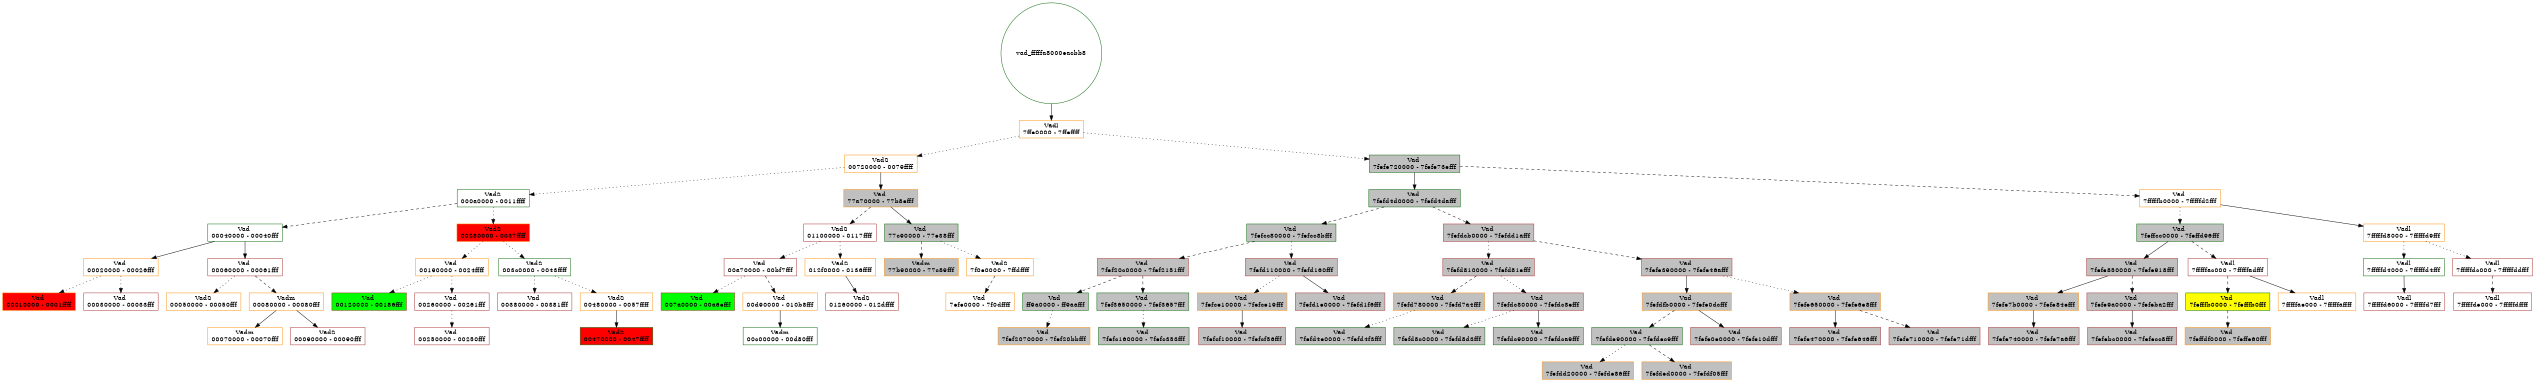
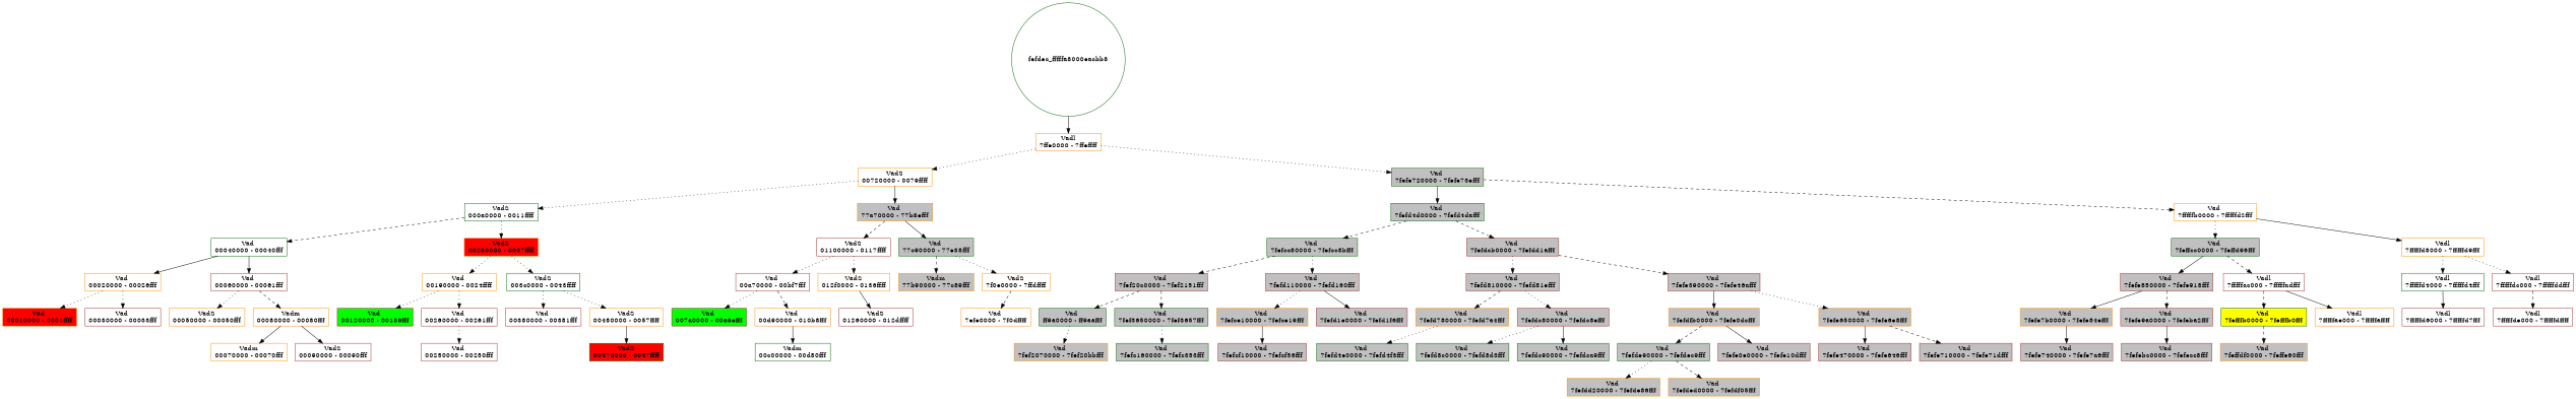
  digraph {
    rankdir=TB
    node [color=brown fillcolor=gray shape=record style=filled]
    edge [style=dotted]
    n1 [color=darkorange fillcolor=white label="{ Vadl\n7ffe0000 - 7ffeffff }"]
-   vad_fffffa8000eacbb8 [color=darkgreen shape=circle fillcolor="" style=""]
+   vad_fffffa8000eacbb8 [color=darkgreen shape=circle label=fefdec_fffffa8000eacbb8 fillcolor="" style=""]
    n3 [color=darkorange fillcolor=white label="{ VadS\n00720000 - 0079ffff }"]
    n4 [color=darkgreen label="{ Vad \n7fefe720000 - 7fefe73efff }"]
    n5 [color=darkgreen fillcolor=white label="{ VadS\n000a0000 - 0011ffff }"]
    n6 [color=darkorange label="{ Vad \n77a70000 - 77b8efff }"]
    n7 [color=darkgreen fillcolor=white label="{ Vad \n00040000 - 00040fff }"]
    n8 [color=darkorange fillcolor=red label="{ VadS\n00280000 - 0037ffff }"]
    n9 [color=darkorange fillcolor=white label="{ Vad \n00020000 - 00026fff }"]
    n10 [fillcolor=white label="{ Vad \n00060000 - 00061fff }"]
    n11 [color=darkorange fillcolor=red label="{ Vad \n00010000 - 0001ffff }"]
    n12 [fillcolor=white label="{ Vad \n00030000 - 00033fff }"]
    n13 [color=darkorange fillcolor=white label="{ VadS\n00050000 - 00050fff }"]
    n14 [color=darkorange fillcolor=white label="{ Vadm\n00080000 - 00080fff }"]
    n15 [color=darkorange fillcolor=white label="{ Vadm\n00070000 - 00070fff }"]
    n16 [fillcolor=white label="{ VadS\n00090000 - 00090fff }"]
    n17 [color=darkorange fillcolor=white label="{ Vad \n00190000 - 0024ffff }"]
    n18 [color=darkgreen fillcolor=white label="{ VadS\n003c0000 - 0043ffff }"]
    n19 [fillcolor=green label="{ Vad \n00120000 - 00186fff }"]
    n20 [fillcolor=white label="{ Vad \n00260000 - 00261fff }"]
    n21 [fillcolor=white label="{ Vad \n00250000 - 00250fff }"]
    n22 [fillcolor=white label="{ Vad \n00380000 - 00381fff }"]
    n23 [color=darkorange fillcolor=white label="{ VadS\n00480000 - 0057ffff }"]
    n24 [color=darkgreen fillcolor=red label="{ VadS\n00470000 - 0047ffff }"]
    n25 [fillcolor=white label="{ VadS\n01100000 - 0117ffff }"]
    n26 [color=darkgreen label="{ Vad \n77c90000 - 77e38fff }"]
    n27 [fillcolor=white label="{ Vad \n00a70000 - 00bf7fff }"]
    n28 [color=darkorange fillcolor=white label="{ VadS\n012f0000 - 0136ffff }"]
    n29 [fillcolor=green label="{ Vad \n007a0000 - 00a6efff }"]
    n30 [color=darkorange fillcolor=white label="{ Vad \n00d90000 - 010b8fff }"]
    n31 [color=darkgreen fillcolor=white label="{ Vadm\n00c00000 - 00d80fff }"]
    n32 [fillcolor=white label="{ VadS\n01260000 - 012dffff }"]
    n33 [color=darkorange label="{ Vadm\n77b90000 - 77c89fff }"]
    n34 [color=darkorange fillcolor=white label="{ VadS\n7f0e0000 - 7ffdffff }"]
    n35 [color=darkorange fillcolor=white label="{ Vad \n7efe0000 - 7f0dffff }"]
    n36 [color=darkgreen label="{ Vad \n7fefd4d0000 - 7fefd4dafff }"]
    n37 [color=darkorange fillcolor=white label="{ Vad \n7fffffb0000 - 7fffffd2fff }"]
    n38 [color=darkgreen label="{ Vad \n7fefcc80000 - 7fefcc8bfff }"]
    n39 [label="{ Vad \n7fefdcb0000 - 7fefdd1afff }"]
    n40 [label="{ Vad \n7fef20c0000 - 7fef2151fff }"]
    n41 [label="{ Vad \n7fefd110000 - 7fefd160fff }"]
    n42 [color=darkgreen label="{ Vad \nff9a0000 - ff9aafff }"]
    n43 [color=darkgreen label="{ Vad \n7fef3650000 - 7fef3657fff }"]
    n44 [color=darkorange label="{ Vad \n7fef2070000 - 7fef20bbfff }"]
    n45 [color=darkgreen label="{ Vad \n7fefc160000 - 7fefc353fff }"]
    n46 [color=darkorange label="{ Vad \n7fefce10000 - 7fefce19fff }"]
    n47 [label="{ Vad \n7fefd1e0000 - 7fefd1f6fff }"]
    n48 [label="{ Vad \n7fefcf10000 - 7fefcf56fff }"]
    n49 [label="{ Vad \n7fefd810000 - 7fefd81efff }"]
    n50 [label="{ Vad \n7fefe390000 - 7fefe46afff }"]
    n51 [color=darkorange label="{ Vad \n7fefd780000 - 7fefd7a4fff }"]
    n52 [label="{ Vad \n7fefdc80000 - 7fefdc8efff }"]
    n53 [color=darkgreen label="{ Vad \n7fefd4e0000 - 7fefd4f3fff }"]
    n54 [color=darkgreen label="{ Vad \n7fefd8c0000 - 7fefd8d3fff }"]
    n55 [color=darkgreen label="{ Vad \n7fefdc90000 - 7fefdca9fff }"]
    n56 [color=darkorange label="{ Vad \n7fefdfb0000 - 7fefe0dcfff }"]
    n57 [color=darkorange label="{ Vad \n7fefe650000 - 7fefe6e8fff }"]
    n58 [color=darkgreen label="{ Vad \n7fefde90000 - 7fefdec9fff }"]
    n59 [label="{ Vad \n7fefe0e0000 - 7fefe10dfff }"]
    n60 [color=darkorange label="{ Vad \n7fefdd20000 - 7fefde86fff }"]
    n61 [color=darkorange label="{ Vad \n7fefded0000 - 7fefdf05fff }"]
    n62 [label="{ Vad \n7fefe470000 - 7fefe646fff }"]
    n63 [label="{ Vad \n7fefe710000 - 7fefe71dfff }"]
    n64 [color=darkgreen label="{ Vad \n7feffcc0000 - 7feffd96fff }"]
    n65 [color=darkorange fillcolor=white label="{ Vadl\n7fffffd8000 - 7fffffd9fff }"]
    n66 [label="{ Vad \n7fefe850000 - 7fefe918fff }"]
    n67 [fillcolor=white label="{ Vadl\n7fffffac000 - 7fffffadfff }"]
    n68 [color=darkorange label="{ Vad \n7fefe7b0000 - 7fefe84efff }"]
    n69 [label="{ Vad \n7fefe9a0000 - 7fefeba2fff }"]
    n70 [label="{ Vad \n7fefe740000 - 7fefe7a6fff }"]
    n71 [label="{ Vad \n7fefebc0000 - 7fefecc8fff }"]
    n72 [color=darkgreen fillcolor=yellow label="{ Vad \n7fefffb0000 - 7fefffb0fff }"]
    n73 [color=darkorange fillcolor=white label="{ Vadl\n7fffffae000 - 7fffffaffff }"]
    n74 [color=darkorange label="{ Vad \n7feffdf0000 - 7feffe60fff }"]
    n75 [color=darkgreen fillcolor=white label="{ Vadl\n7fffffd4000 - 7fffffd4fff }"]
    n76 [fillcolor=white label="{ Vadl\n7fffffdc000 - 7fffffddfff }"]
    n77 [fillcolor=white label="{ Vadl\n7fffffd6000 - 7fffffd7fff }"]
    n78 [fillcolor=white label="{ Vadl\n7fffffde000 - 7fffffdffff }"]
    n1 -> n3
    n1 -> n4
    vad_fffffa8000eacbb8 -> n1 [style=solid]
    n3 -> n5
    n3 -> n6 [style=solid]
    n4 -> n36 [style=solid]
    n4 -> n37 [style=dashed]
    n5 -> n7 [style=dashed]
    n5 -> n8
    n6 -> n25 [style=dashed]
    n6 -> n26 [style=solid]
    n7 -> n9 [style=solid]
    n7 -> n10 [style=solid]
    n8 -> n17
    n8 -> n18
    n9 -> n11
    n9 -> n12
    n10 -> n13
    n10 -> n14 [style=dashed]
    n14 -> n15 [style=solid]
    n14 -> n16 [style=solid]
    n17 -> n19
    n17 -> n20
    n18 -> n22
    n18 -> n23
    n20 -> n21
    n23 -> n24 [style=solid]
    n25 -> n27
    n25 -> n28
    n26 -> n33 [style=dashed]
    n26 -> n34
    n27 -> n29
    n27 -> n30 [style=dashed]
    n28 -> n32 [style=solid]
    n30 -> n31 [style=solid]
    n34 -> n35 [style=dashed]
    n36 -> n38 [style=dashed]
    n36 -> n39 [style=dashed]
    n37 -> n64
    n37 -> n65 [style=solid]
    n38 -> n40 [style=dashed]
    n38 -> n41
    n39 -> n49
    n39 -> n50 [style=dashed]
    n40 -> n42 [style=dashed]
    n40 -> n43 [style=dashed]
    n41 -> n46
    n41 -> n47 [style=solid]
    n42 -> n44
    n43 -> n45
    n46 -> n48 [style=solid]
    n49 -> n51 [style=dashed]
    n49 -> n52
    n50 -> n56 [style=solid]
    n50 -> n57
    n51 -> n53
    n52 -> n54
    n52 -> n55 [style=solid]
    n56 -> n58 [style=dashed]
    n56 -> n59 [style=solid]
    n57 -> n62 [style=solid]
    n57 -> n63 [style=dashed]
    n58 -> n60
    n58 -> n61 [style=dashed]
    n64 -> n66 [style=solid]
    n64 -> n67 [style=dashed]
    n65 -> n75
    n65 -> n76
    n66 -> n68 [style=solid]
    n66 -> n69 [style=dashed]
    n67 -> n72 [style=dashed]
    n67 -> n73 [style=solid]
    n68 -> n70 [style=solid]
    n69 -> n71 [style=solid]
    n72 -> n74 [style=dashed]
    n75 -> n77 [style=solid]
    n76 -> n78 [style=dashed]
  }
